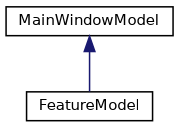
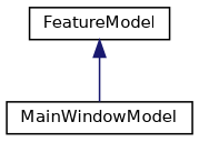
  digraph {
    rankdir=TB
    node [color=black fillcolor=white fontname=Helvetica fontsize=10 shape=record style=filled]
    n1 [height=0.2 label=MainWindowModel width=0.4]
    n2 [height=0.2 label=FeatureModel width=0.4]
-   n1 -> n2 [color=midnightblue dir=back fontname=Helvetica fontsize=10 labelfontname=Helvetica labelfontsize=10 style=solid]
+   n2 -> n1 [color=midnightblue dir=back fontname=Helvetica fontsize=10 labelfontname=Helvetica labelfontsize=10 style=solid]
  }
